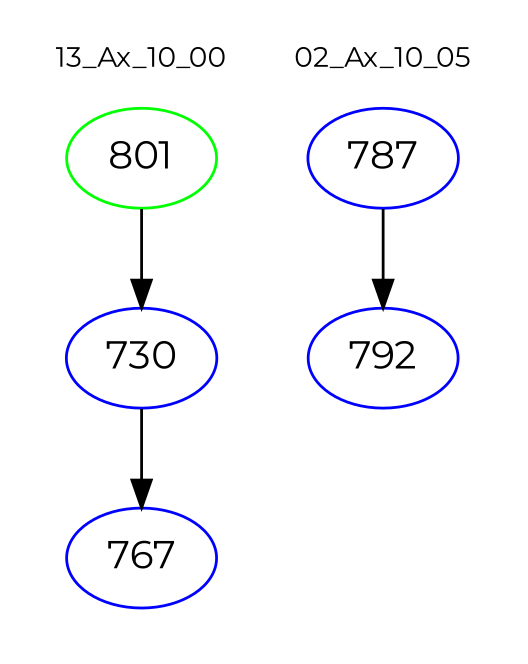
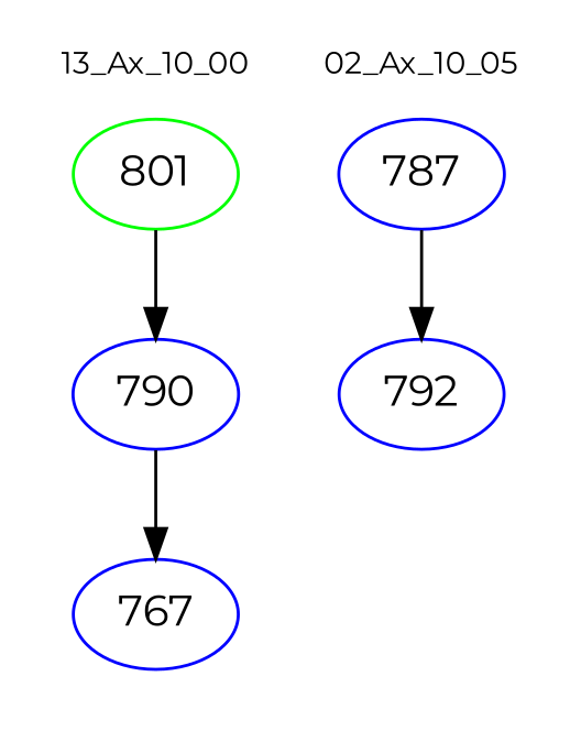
  digraph {
    fontname=Montserrat
    node [color=blue fontname=Montserrat]
    edge [color=black fontname=Montserrat]
-   n1 [label=730]
+   n1 [label=790]
    n2 [label=767]
    n3 [color=green label=801]
    n4 [label=787]
    n5 [label=792]
    subgraph cluster_1 {
      color=white
      fontsize=10
      label="13_Ax_10_00"
      n1
      n2
      n3
    }
    subgraph cluster_2 {
      color=white
      fontsize=10
      label="02_Ax_10_05"
      n4
      n5
    }
    n1 -> n2
    n3 -> n1
    n4 -> n5
  }
